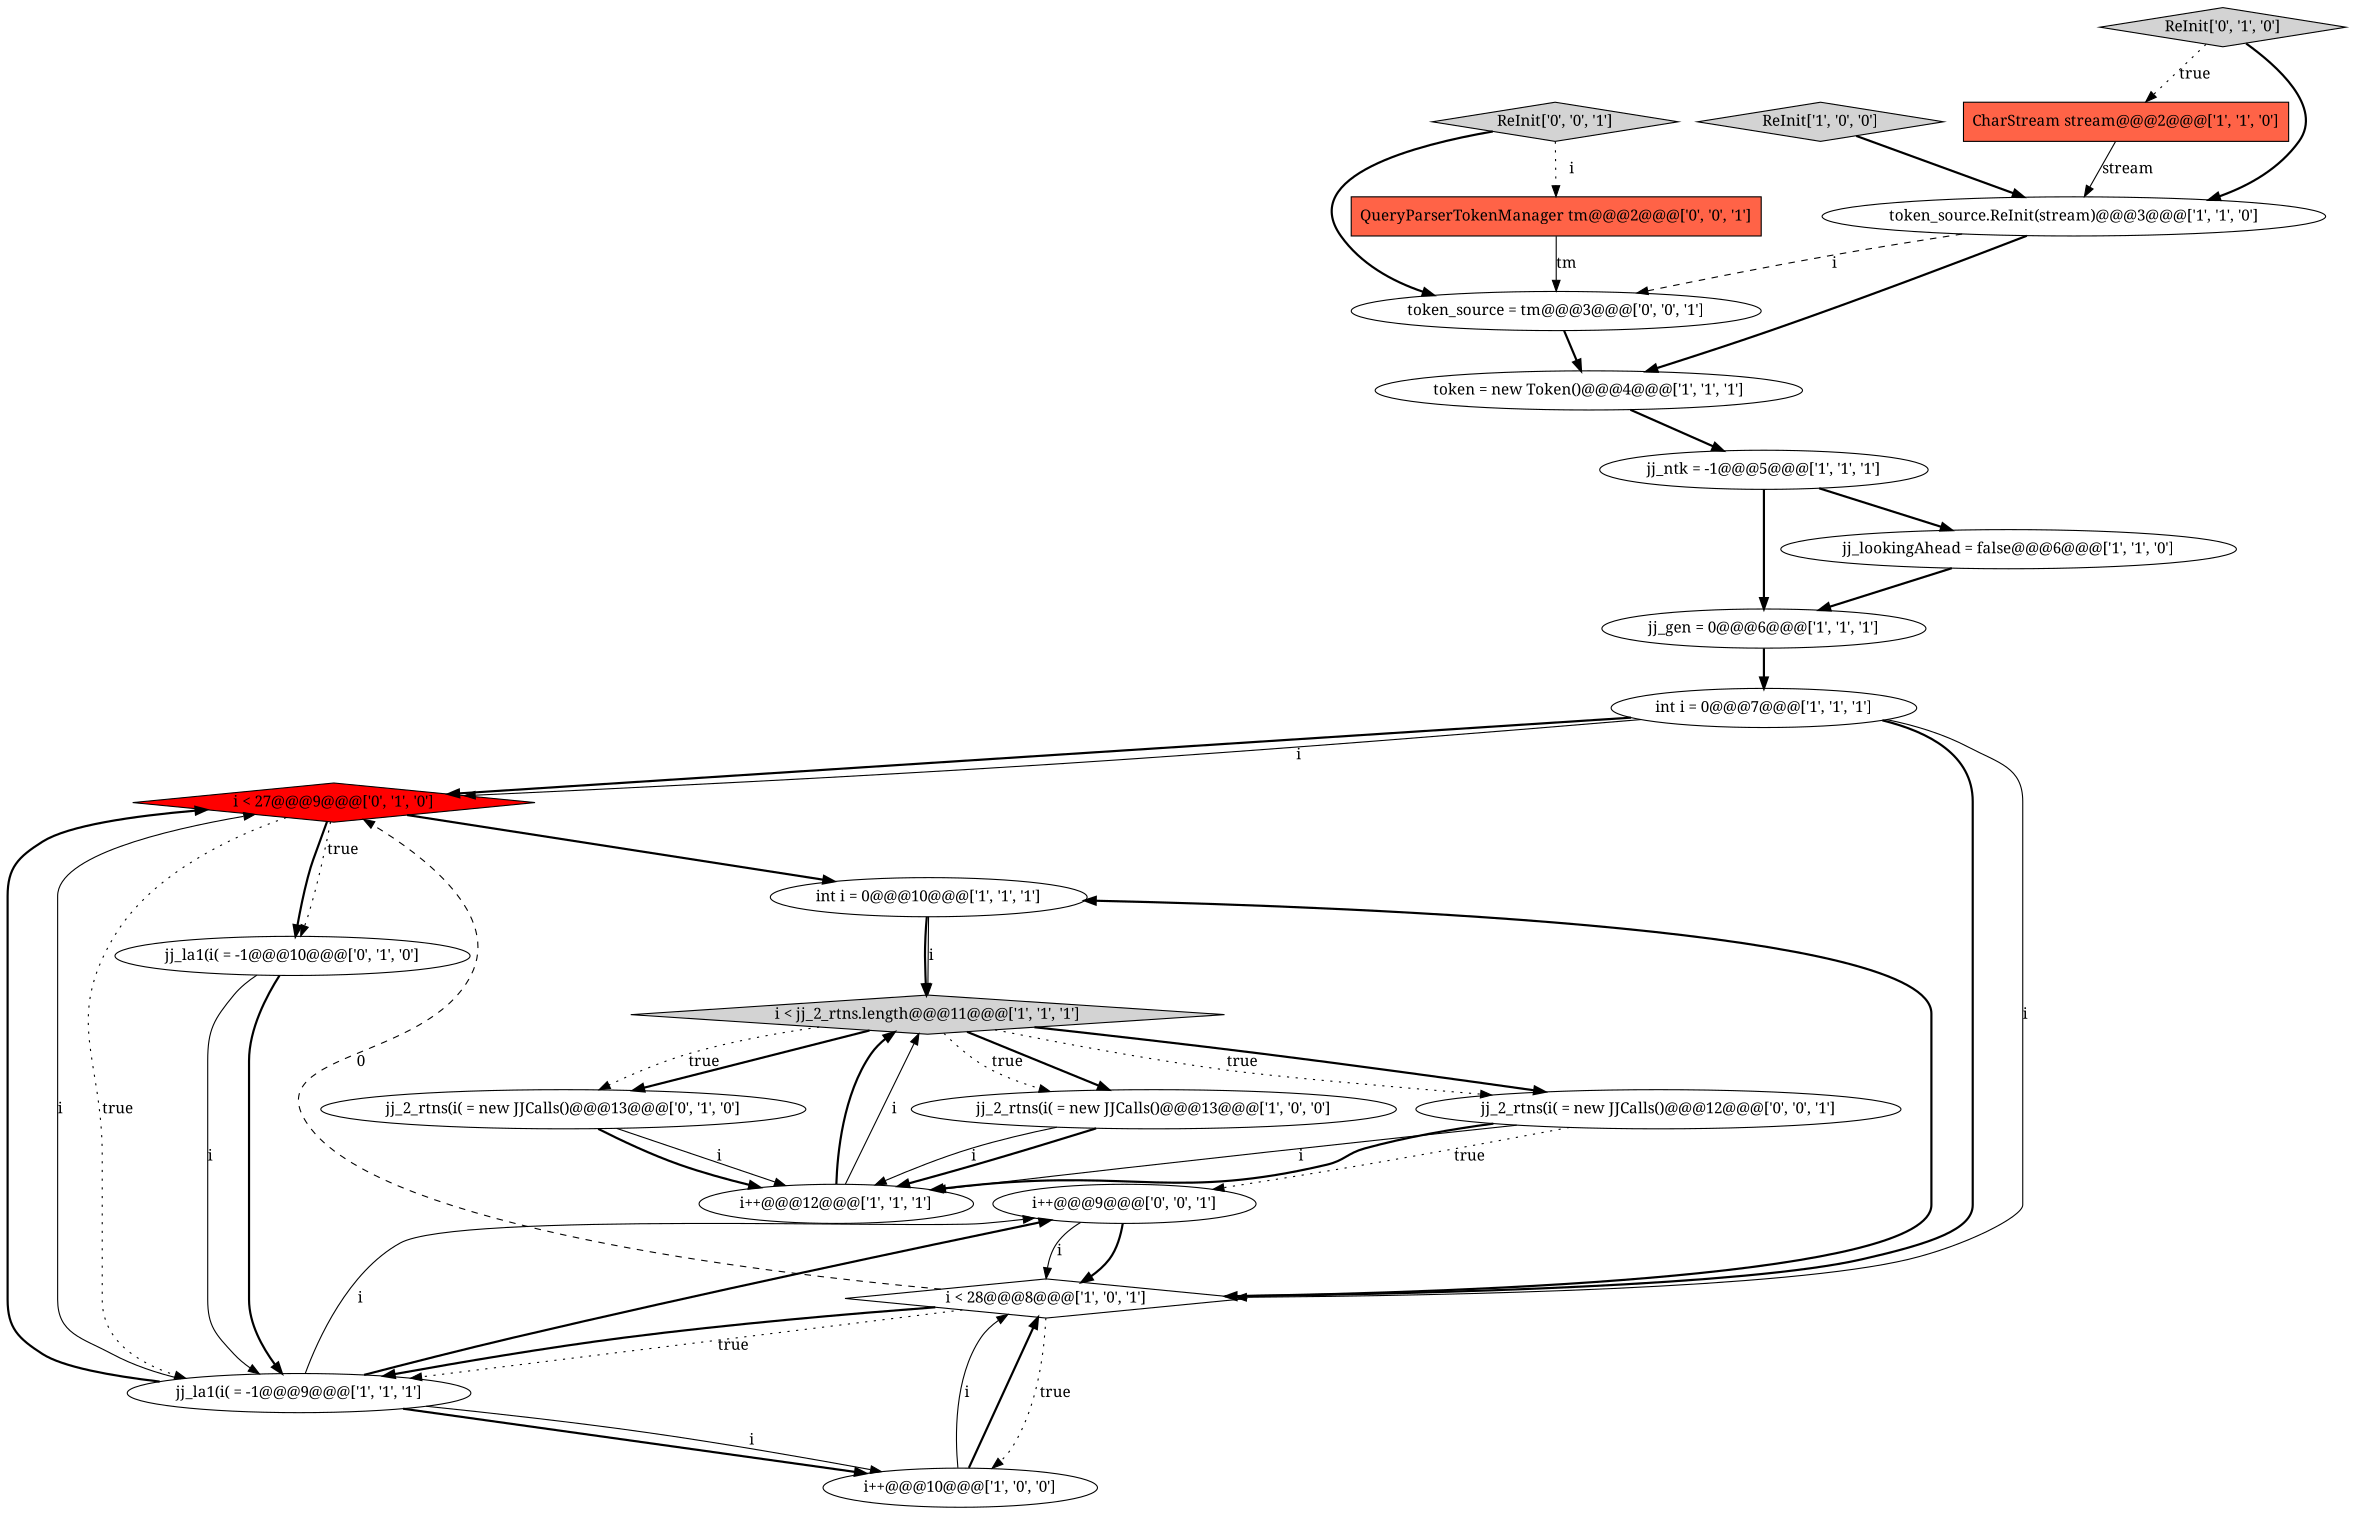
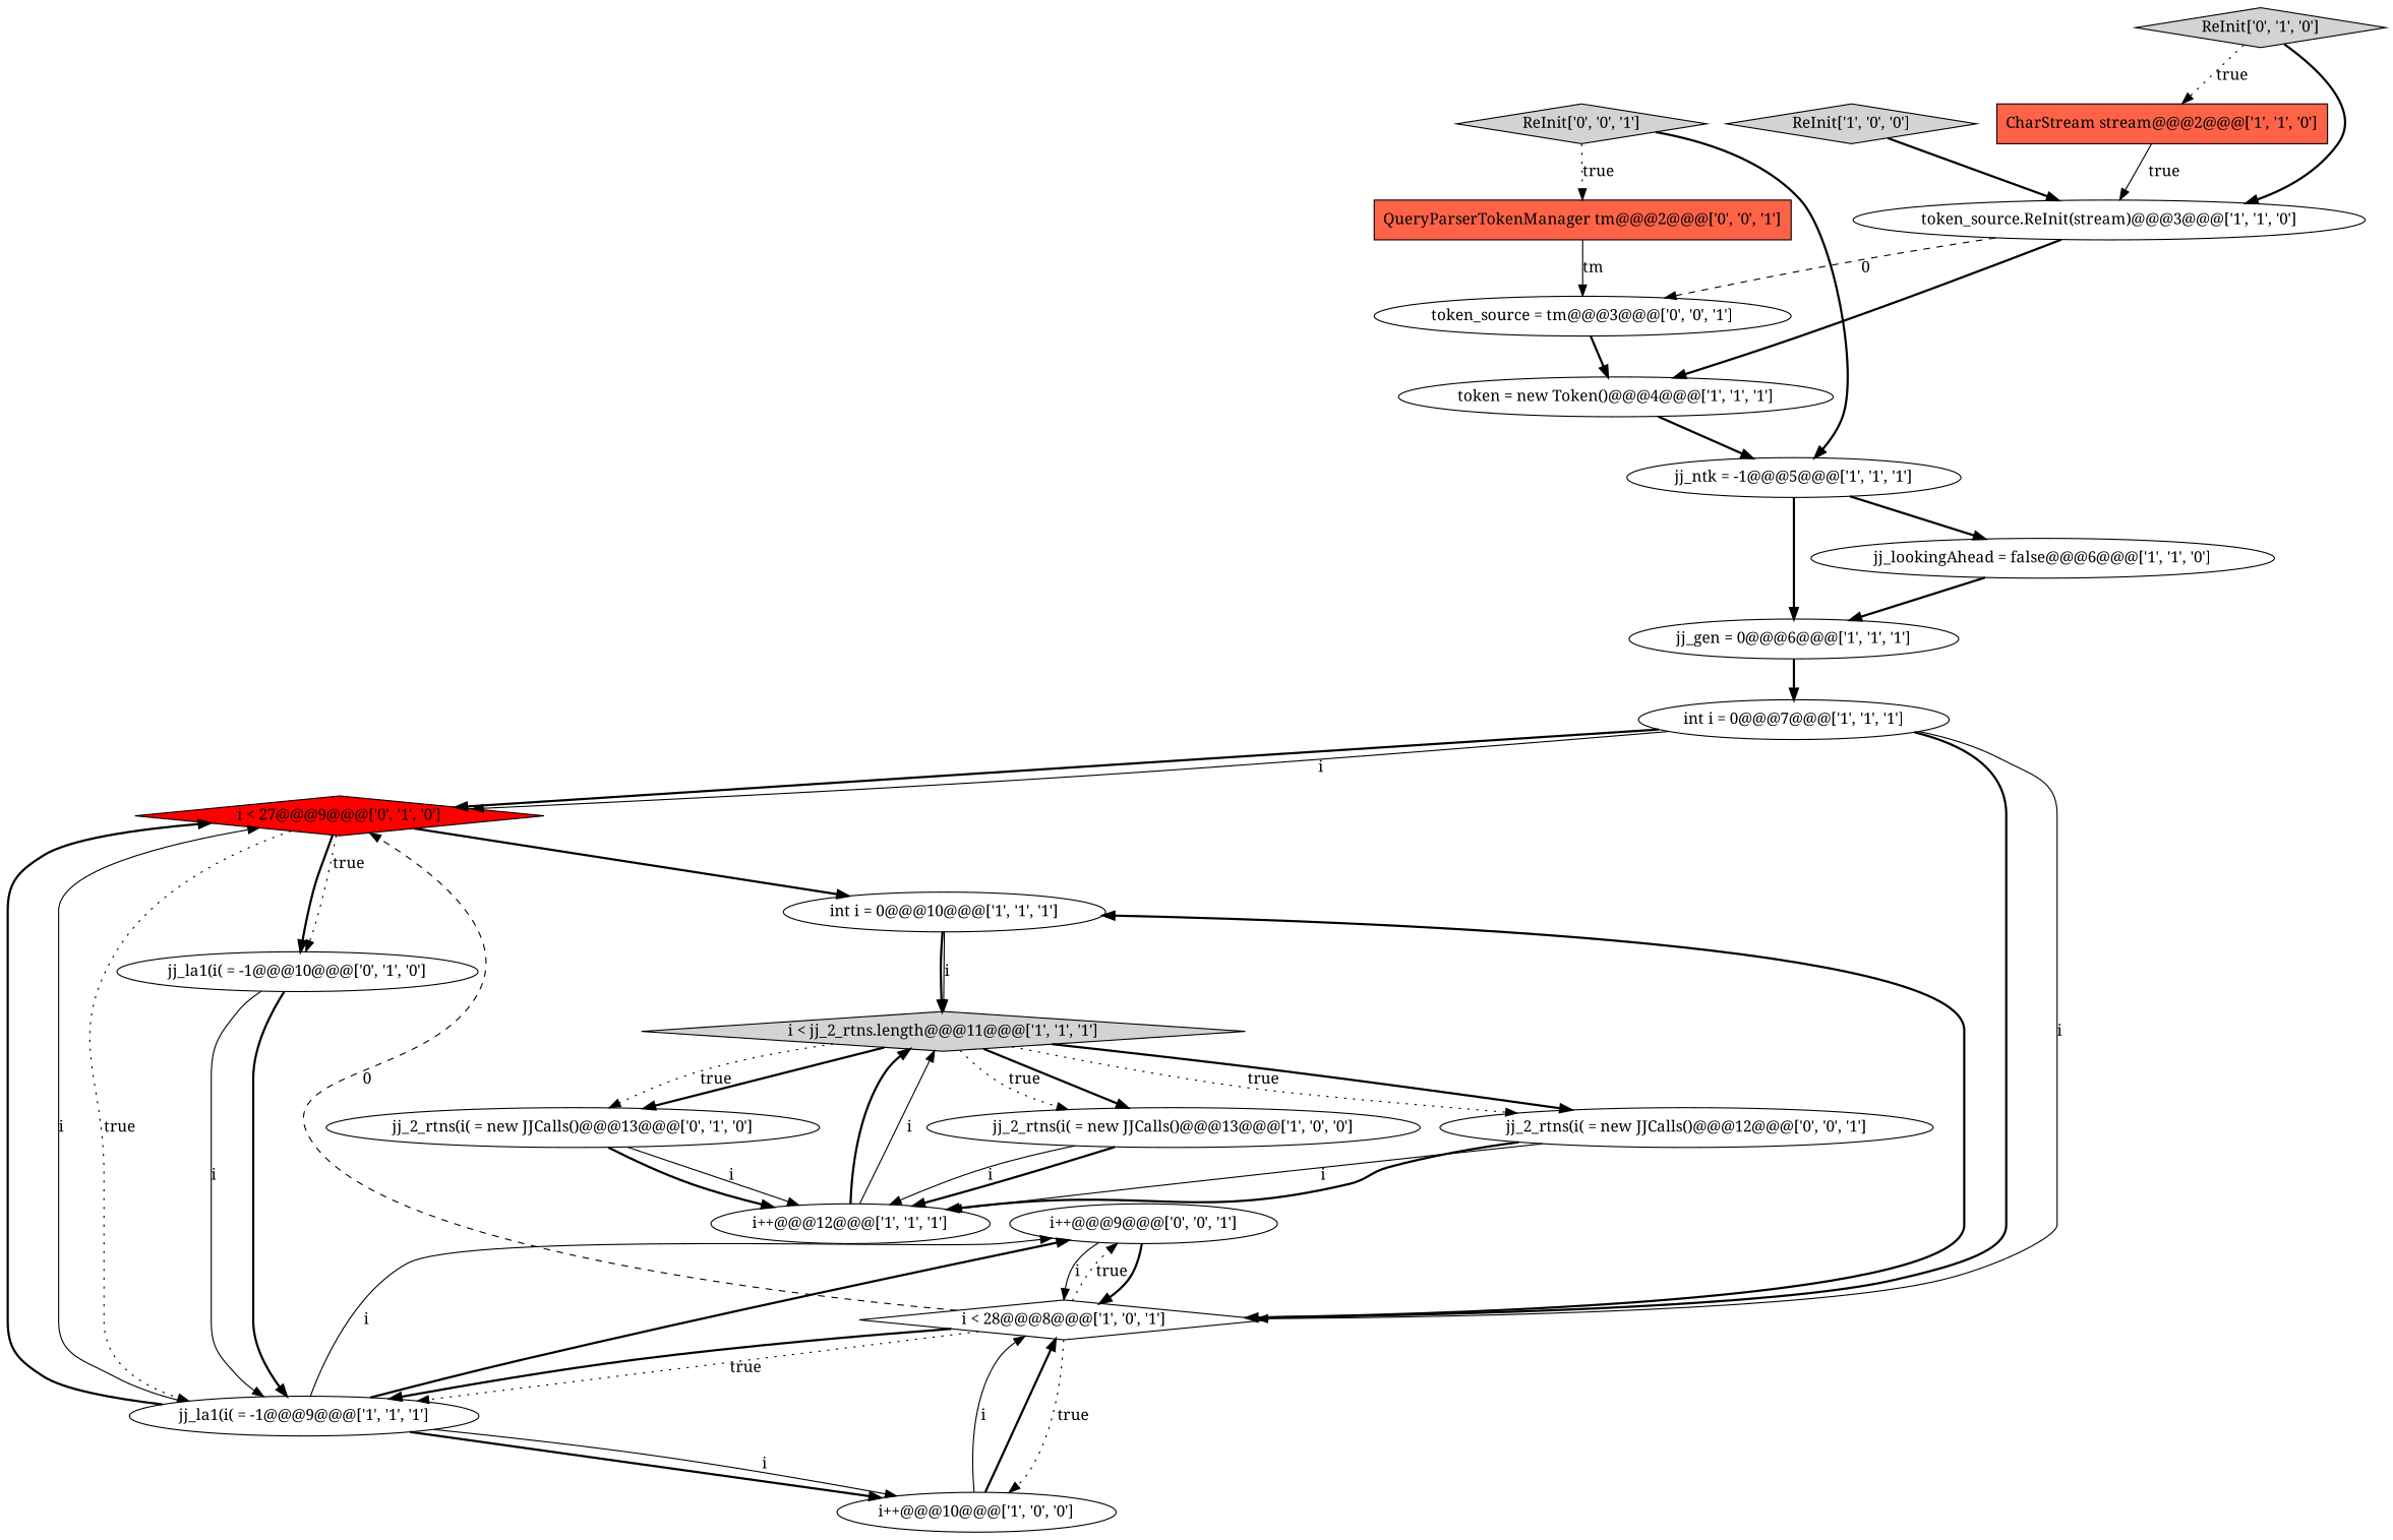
  digraph {
    fontname="Noto Serif"
    node [fillcolor=white fontname="Noto Serif" shape=ellipse style=filled]
    edge [fontname="Noto Serif" style=bold]
    n1 [label="int i = 0@@@7@@@['1', '1', '1']"]
    n2 [fillcolor=red label="i < 27@@@9@@@['0', '1', '0']" shape=diamond]
    n3 [label="i < 28@@@8@@@['1', '0', '1']" shape=diamond]
    n4 [label="int i = 0@@@10@@@['1', '1', '1']"]
    n5 [label="jj_la1(i( = -1@@@10@@@['0', '1', '0']"]
    n6 [label="jj_la1(i( = -1@@@9@@@['1', '1', '1']"]
    n7 [label="i++@@@9@@@['0', '0', '1']"]
    n8 [label="i++@@@10@@@['1', '0', '0']"]
    n9 [label="jj_2_rtns(i( = new JJCalls()@@@13@@@['0', '1', '0']"]
    n10 [label="i++@@@12@@@['1', '1', '1']"]
    n11 [fillcolor=lightgray label="i < jj_2_rtns.length@@@11@@@['1', '1', '1']" shape=diamond]
    n12 [label="jj_ntk = -1@@@5@@@['1', '1', '1']"]
    n13 [label="jj_lookingAhead = false@@@6@@@['1', '1', '0']"]
    n14 [label="jj_gen = 0@@@6@@@['1', '1', '1']"]
    n15 [label="jj_2_rtns(i( = new JJCalls()@@@12@@@['0', '0', '1']"]
    n16 [label="jj_2_rtns(i( = new JJCalls()@@@13@@@['1', '0', '0']"]
    n17 [label="token_source.ReInit(stream)@@@3@@@['1', '1', '0']"]
    n18 [label="token = new Token()@@@4@@@['1', '1', '1']"]
    n19 [label="token_source = tm@@@3@@@['0', '0', '1']"]
    n20 [fillcolor=lightgray label="ReInit['1', '0', '0']" shape=diamond]
    n21 [fillcolor=tomato label="CharStream stream@@@2@@@['1', '1', '0']" shape=box]
    n22 [fillcolor=lightgray label="ReInit['0', '0', '1']" shape=diamond]
    n23 [fillcolor=tomato label="QueryParserTokenManager tm@@@2@@@['0', '0', '1']" shape=box]
    n24 [fillcolor=lightgray label="ReInit['0', '1', '0']" shape=diamond]
    n1 -> n2
    n1 -> n2 [label=i style=solid]
    n1 -> n3
    n1 -> n3 [label=i style=solid]
    n2 -> n4
    n2 -> n5 [label=true style=dotted]
    n2 -> n5
    n2 -> n6 [label=true style=dotted]
    n3 -> n2 [label=0 style=dashed]
    n3 -> n4
    n3 -> n6 [label=true style=dotted]
    n3 -> n6
-   n15 -> n7 [label=true style=dotted]
+   n3 -> n7 [label=true style=dotted]
    n3 -> n8 [label=true style=dotted]
    n4 -> n11
    n4 -> n11 [label=i style=solid]
    n5 -> n6 [label=i style=solid]
    n5 -> n6
    n6 -> n2
    n6 -> n2 [label=i style=solid]
    n6 -> n7 [label=i style=solid]
    n6 -> n7
    n6 -> n8
    n6 -> n8 [label=i style=solid]
    n7 -> n3 [label=i style=solid]
    n7 -> n3
    n8 -> n3 [label=i style=solid]
    n8 -> n3
    n9 -> n10 [label=i style=solid]
    n9 -> n10
    n10 -> n11
    n10 -> n11 [label=i style=solid]
    n11 -> n9
    n11 -> n9 [label=true style=dotted]
    n11 -> n15
    n11 -> n15 [label=true style=dotted]
    n11 -> n16
    n11 -> n16 [label=true style=dotted]
    n12 -> n13
    n12 -> n14
    n13 -> n14
    n14 -> n1
    n15 -> n10
    n15 -> n10 [label=i style=solid]
    n16 -> n10
    n16 -> n10 [label=i style=solid]
    n17 -> n18
-   n17 -> n19 [label=i style=dashed]
+   n17 -> n19 [label=0 style=dashed]
    n18 -> n12
    n19 -> n18
    n20 -> n17
-   n21 -> n17 [label=stream style=solid]
-   n22 -> n19
-   n22 -> n23 [label=i style=dotted]
+   n21 -> n17 [label=true style=solid]
+   n22 -> n12
+   n22 -> n23 [label=true style=dotted]
    n23 -> n19 [label=tm style=solid]
    n24 -> n17
    n24 -> n21 [label=true style=dotted]
  }
